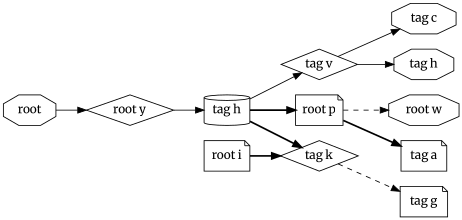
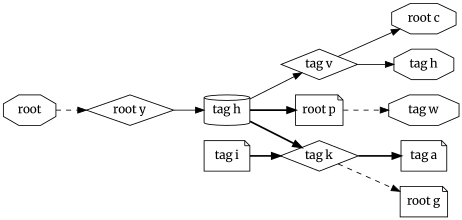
  digraph {
    fontname=Merriweather
    rankdir=LR
    node [fontname=Merriweather shape=octagon]
    edge [fontname=Merriweather style=solid]
    n1 [label=root]
    n2 [label="root y" shape=diamond]
    n3 [label="tag h" shape=cylinder]
    n4 [label="tag v" shape=diamond]
    n5 [label="root p" shape=note]
    n6 [label="tag k" shape=diamond]
-   n7 [label="tag c"]
+   n7 [label="root c"]
    n8 [label="tag h"]
    n9 [label="tag a" shape=note]
-   n10 [label="root w"]
-   n11 [label="tag g" shape=note]
-   n12 [label="root i" shape=note]
-   n1 -> n2
+   n10 [label="tag w"]
+   n11 [label="root g" shape=note]
+   n12 [label="tag i" shape=note]
+   n1 -> n2 [style=dashed]
    n2 -> n3
    n3 -> n4
    n3 -> n5 [style=bold]
    n3 -> n6 [style=bold]
    n4 -> n7
    n4 -> n8
-   n5 -> n9 [style=bold]
+   n6 -> n9 [style=bold]
    n5 -> n10 [style=dashed]
    n6 -> n11 [style=dashed]
    n12 -> n6 [style=bold]
  }
